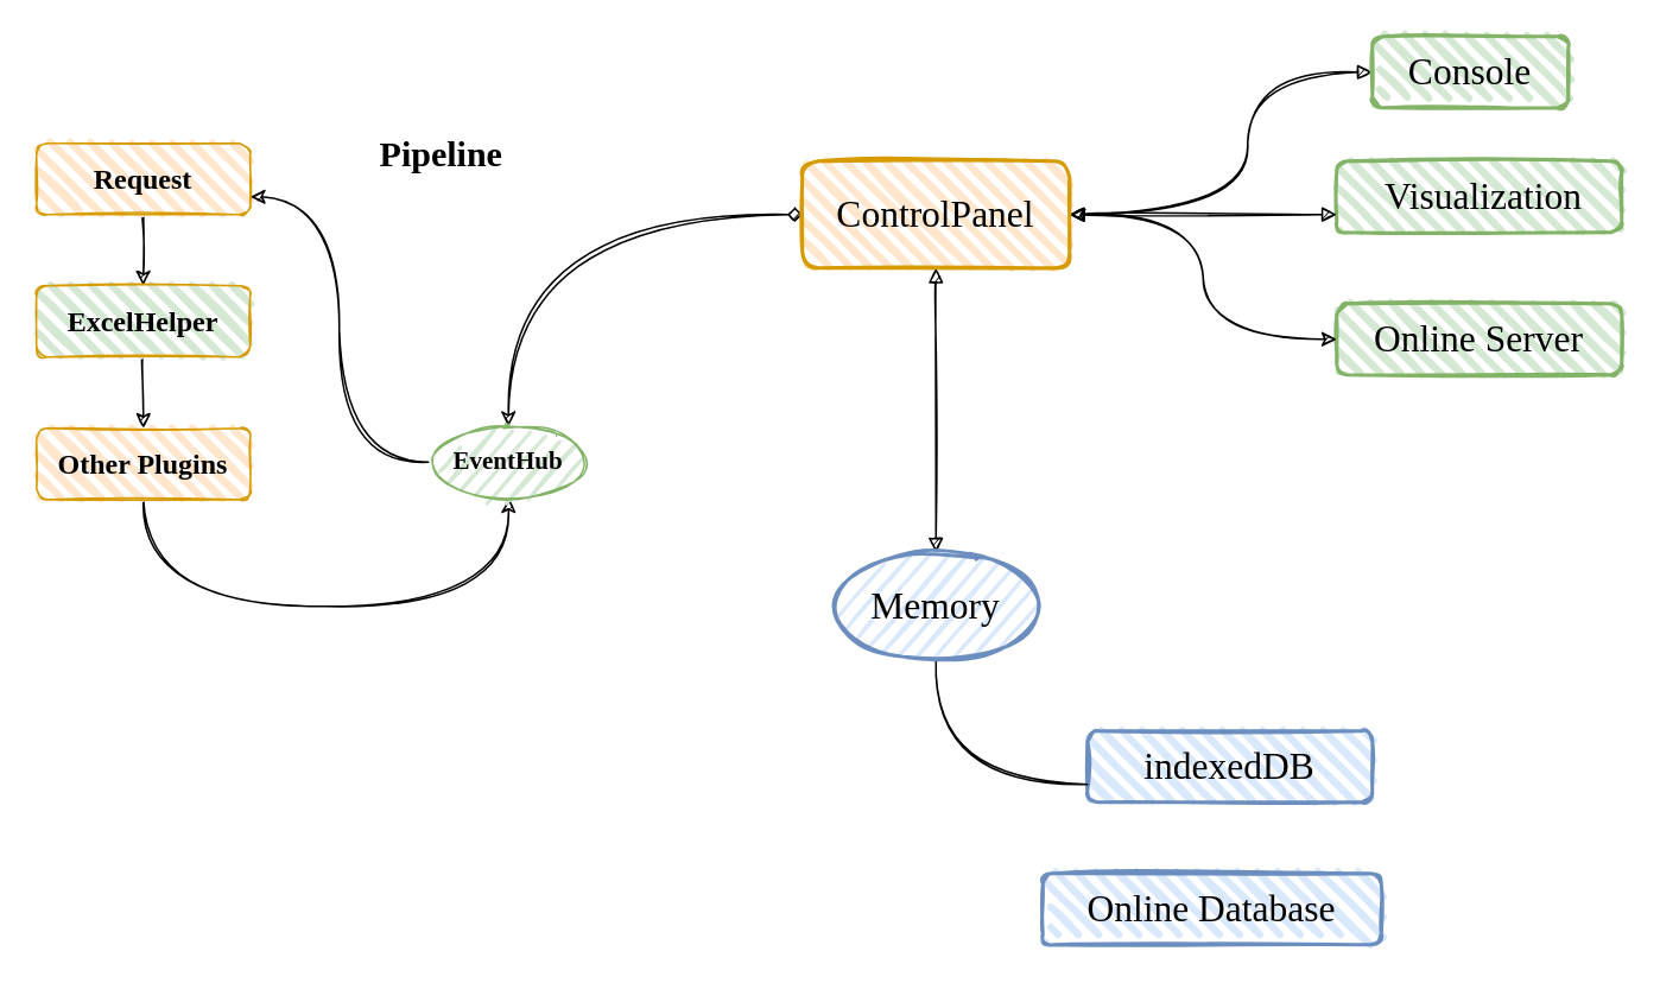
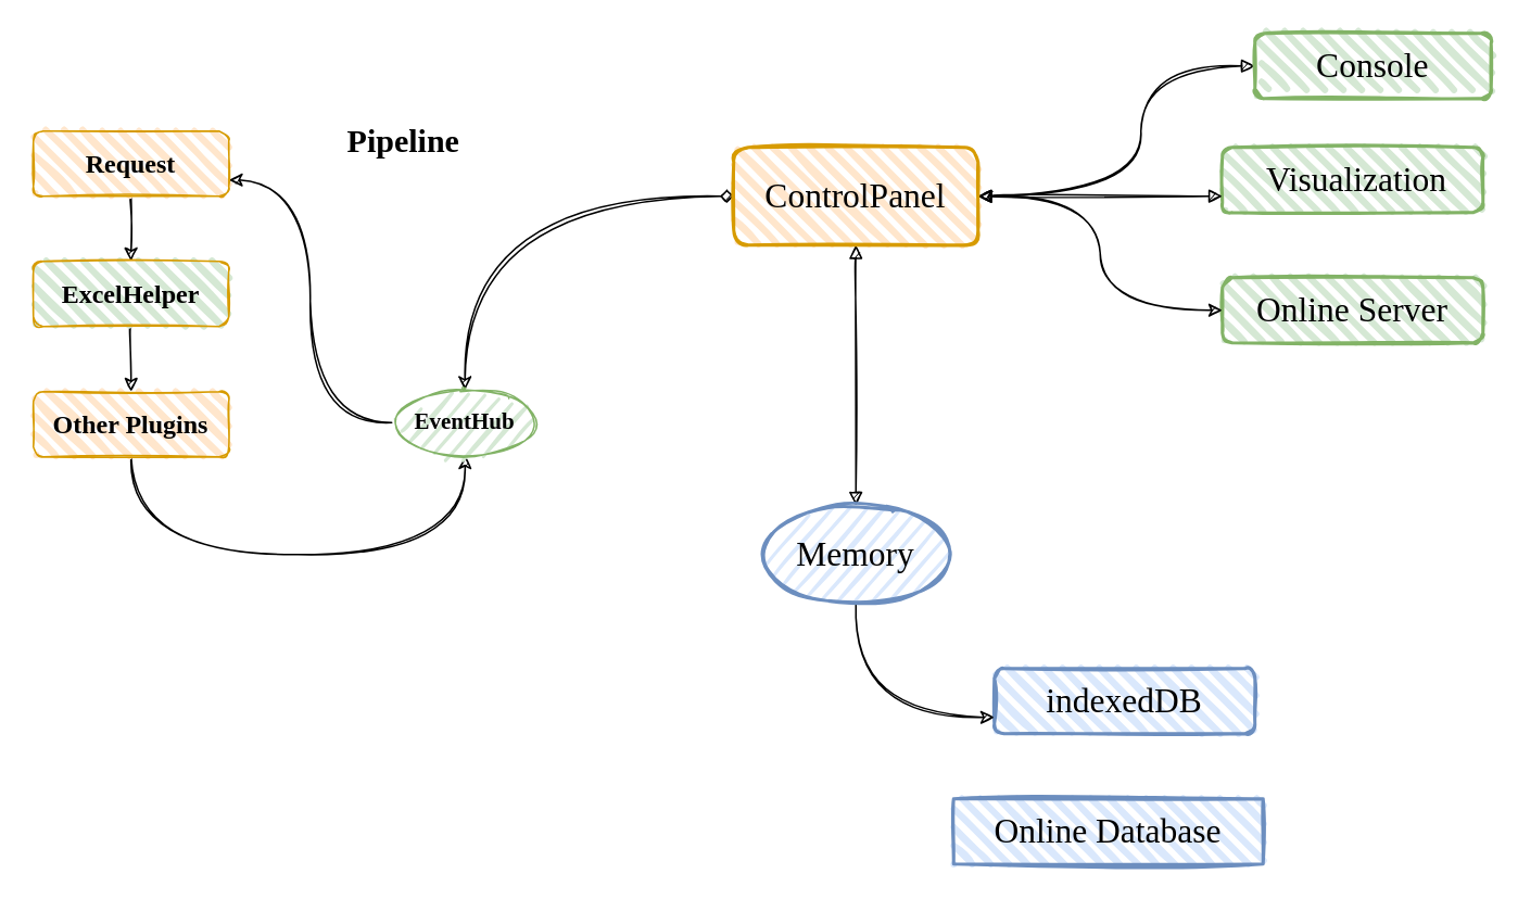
  <mxCell id="0" />
  <mxCell id="1" value="底层" style="" parent="0" />
  <mxCell id="2" style="edgeStyle=orthogonalEdgeStyle;curved=1;rounded=0;sketch=1;orthogonalLoop=1;jettySize=auto;html=1;entryX=0.5;entryY=0;entryDx=0;entryDy=0;fontFamily=Comic Sans MS;fontSize=16;startArrow=diamond;startFill=1;" parent="1" source="18" target="21" edge="1"><mxGeometry relative="1" as="geometry" /></mxCell>
  <mxCell id="3" style="edgeStyle=orthogonalEdgeStyle;curved=1;rounded=0;sketch=1;orthogonalLoop=1;jettySize=auto;html=1;entryX=1;entryY=0.75;entryDx=0;entryDy=0;fontFamily=Comic Sans MS;fontSize=16;" parent="1" source="21" target="17" edge="1"><mxGeometry relative="1" as="geometry" /></mxCell>
  <mxCell id="4" style="edgeStyle=orthogonalEdgeStyle;curved=1;rounded=0;sketch=1;orthogonalLoop=1;jettySize=auto;html=1;exitX=0.5;exitY=1;exitDx=0;exitDy=0;entryX=0.5;entryY=0;entryDx=0;entryDy=0;fontFamily=Comic Sans MS;fontSize=16;" parent="1" source="17" target="23" edge="1"><mxGeometry relative="1" as="geometry" /></mxCell>
  <mxCell id="5" style="edgeStyle=orthogonalEdgeStyle;curved=1;rounded=0;sketch=1;orthogonalLoop=1;jettySize=auto;html=1;exitX=0.5;exitY=1;exitDx=0;exitDy=0;entryX=0.5;entryY=0;entryDx=0;entryDy=0;fontFamily=Comic Sans MS;fontSize=16;" parent="1" source="23" target="24" edge="1"><mxGeometry relative="1" as="geometry" /></mxCell>
  <mxCell id="6" style="edgeStyle=orthogonalEdgeStyle;curved=1;rounded=0;sketch=1;orthogonalLoop=1;jettySize=auto;html=1;exitX=0.5;exitY=1;exitDx=0;exitDy=0;entryX=0.5;entryY=1;entryDx=0;entryDy=0;fontFamily=Comic Sans MS;fontSize=16;" parent="1" source="24" target="21" edge="1"><mxGeometry relative="1" as="geometry"><Array as="points"><mxPoint x="80" y="340" /><mxPoint x="285" y="340" /></Array></mxGeometry></mxCell>
  <mxCell id="7" value="&amp;nbsp;Visualization" style="whiteSpace=wrap;html=1;strokeWidth=2;fillWeight=4;hachureGap=8;hachureAngle=45;fillColor=#d5e8d4;strokeColor=#82b366;fontFamily=Comic Sans MS;fontSize=21;sketch=1;rounded=1;" parent="1" vertex="1"><mxGeometry x="750" y="90" width="160" height="40" as="geometry" /></mxCell>
  <mxCell id="8" value="indexedDB" style="whiteSpace=wrap;html=1;strokeWidth=2;fillWeight=4;hachureGap=8;hachureAngle=45;fillColor=#dae8fc;strokeColor=#6c8ebf;fontFamily=Comic Sans MS;fontSize=21;sketch=1;rounded=1;" parent="1" vertex="1"><mxGeometry x="610" y="410" width="160" height="40" as="geometry" /></mxCell>
- <mxCell id="9" value="Online Database" style="whiteSpace=wrap;html=1;strokeWidth=2;fillWeight=4;hachureGap=8;hachureAngle=45;fillColor=#dae8fc;strokeColor=#6c8ebf;fontFamily=Comic Sans MS;fontSize=21;sketch=1;rounded=1;" parent="1" vertex="1"><mxGeometry x="585" y="490" width="190" height="40" as="geometry" /></mxCell>
- <mxCell id="10" style="edgeStyle=orthogonalEdgeStyle;curved=1;rounded=0;sketch=1;orthogonalLoop=1;jettySize=auto;html=1;exitX=0.5;exitY=1;exitDx=0;exitDy=0;entryX=0;entryY=0.75;entryDx=0;entryDy=0;fontFamily=Comic Sans MS;fontSize=16;endArrow=none;" parent="1" source="19" target="8" edge="1"><mxGeometry relative="1" as="geometry" /></mxCell>
+ <mxCell id="9" value="Online Database" style="whiteSpace=wrap;html=1;strokeWidth=2;fillWeight=4;hachureGap=8;hachureAngle=45;fillColor=#dae8fc;strokeColor=#6c8ebf;fontFamily=Comic Sans MS;fontSize=21;sketch=1;rounded=0;" parent="1" vertex="1"><mxGeometry x="585" y="490" width="190" height="40" as="geometry" /></mxCell>
+ <mxCell id="10" style="edgeStyle=orthogonalEdgeStyle;curved=1;rounded=0;sketch=1;orthogonalLoop=1;jettySize=auto;html=1;exitX=0.5;exitY=1;exitDx=0;exitDy=0;entryX=0;entryY=0.75;entryDx=0;entryDy=0;fontFamily=Comic Sans MS;fontSize=16;" parent="1" source="19" target="8" edge="1"><mxGeometry relative="1" as="geometry" /></mxCell>
  <mxCell id="11" style="edgeStyle=orthogonalEdgeStyle;rounded=0;orthogonalLoop=1;jettySize=auto;html=1;sketch=1;endArrow=block;endFill=1;startArrow=block;startFill=1;curved=1;" parent="1" source="18" target="20" edge="1"><mxGeometry relative="1" as="geometry"><Array as="points"><mxPoint x="700" y="120" /><mxPoint x="700" y="40" /></Array></mxGeometry></mxCell>
  <mxCell id="12" style="edgeStyle=orthogonalEdgeStyle;rounded=0;orthogonalLoop=1;jettySize=auto;html=1;entryX=0;entryY=0.75;entryDx=0;entryDy=0;sketch=1;endArrow=block;endFill=1;startArrow=block;startFill=1;curved=1;" parent="1" source="18" target="7" edge="1"><mxGeometry relative="1" as="geometry" /></mxCell>
  <mxCell id="13" style="edgeStyle=orthogonalEdgeStyle;rounded=0;orthogonalLoop=1;jettySize=auto;html=1;exitX=0.5;exitY=1;exitDx=0;exitDy=0;sketch=1;endArrow=block;endFill=1;startArrow=block;startFill=1;curved=1;" parent="1" source="18" target="19" edge="1"><mxGeometry relative="1" as="geometry" /></mxCell>
  <mxCell id="14" value="Online Server" style="whiteSpace=wrap;html=1;strokeWidth=2;fillWeight=4;hachureGap=8;hachureAngle=45;fillColor=#d5e8d4;strokeColor=#82b366;fontFamily=Comic Sans MS;fontSize=21;sketch=1;rounded=1;" vertex="1" parent="1"><mxGeometry x="750" y="170" width="160" height="40" as="geometry" /></mxCell>
  <mxCell id="15" style="edgeStyle=orthogonalEdgeStyle;rounded=0;orthogonalLoop=1;jettySize=auto;html=1;entryX=0;entryY=0.5;entryDx=0;entryDy=0;sketch=1;curved=1;startArrow=classic;startFill=0;" edge="1" parent="1" source="18" target="14"><mxGeometry relative="1" as="geometry" /></mxCell>
  <mxCell id="16" parent="0" />
  <mxCell id="17" value="Request" style="whiteSpace=wrap;html=1;strokeWidth=1;fillWeight=4;hachureGap=8;hachureAngle=45;fillColor=#ffe6cc;strokeColor=#d79b00;fontFamily=Comic Sans MS;fontSize=16;sketch=1;rounded=1;fontStyle=1" parent="16" vertex="1"><mxGeometry x="20" y="80" width="120" height="40" as="geometry" /></mxCell>
  <mxCell id="18" value="ControlPanel" style="whiteSpace=wrap;html=1;strokeWidth=2;fillWeight=4;hachureGap=8;hachureAngle=45;fillColor=#ffe6cc;strokeColor=#d79b00;fontFamily=Comic Sans MS;fontSize=21;sketch=1;rounded=1;" parent="16" vertex="1"><mxGeometry x="450" y="90" width="150" height="60" as="geometry" /></mxCell>
  <mxCell id="19" value="Memory" style="ellipse;whiteSpace=wrap;html=1;strokeWidth=2;fillWeight=2;hachureGap=8;fillColor=#dae8fc;fillStyle=dots;strokeColor=#6c8ebf;fontFamily=Comic Sans MS;fontSize=21;sketch=1;rounded=1;" parent="16" vertex="1"><mxGeometry x="465" y="310" width="120" height="60" as="geometry" /></mxCell>
- <mxCell id="20" value="Console" style="whiteSpace=wrap;html=1;strokeWidth=2;fillWeight=4;hachureGap=8;hachureAngle=45;fillColor=#d5e8d4;strokeColor=#82b366;fontFamily=Comic Sans MS;fontSize=21;sketch=1;rounded=1;" parent="16" vertex="1"><mxGeometry x="770" y="20" width="110" height="40" as="geometry" /></mxCell>
+ <mxCell id="20" value="Console" style="whiteSpace=wrap;html=1;strokeWidth=2;fillWeight=4;hachureGap=8;hachureAngle=45;fillColor=#d5e8d4;strokeColor=#82b366;fontFamily=Comic Sans MS;fontSize=21;sketch=1;rounded=1;" parent="16" vertex="1"><mxGeometry x="770" y="20" width="145" height="40" as="geometry" /></mxCell>
  <mxCell id="21" value="EventHub" style="ellipse;whiteSpace=wrap;html=1;strokeWidth=1;fillWeight=2;hachureGap=8;fillColor=#d5e8d4;fillStyle=dots;strokeColor=#82b366;fontFamily=Comic Sans MS;fontSize=14;sketch=1;rounded=1;fontStyle=1;" parent="16" vertex="1"><mxGeometry x="240" y="239" width="90" height="40" as="geometry" /></mxCell>
  <mxCell id="22" value="Pipeline" style="text;html=1;strokeColor=none;fillColor=none;align=center;verticalAlign=middle;whiteSpace=wrap;overflow=hidden;rounded=0;dashed=1;sketch=1;fontFamily=Comic Sans MS;fontSize=20;fontStyle=1" parent="16" vertex="1"><mxGeometry x="190" y="60" width="115" height="50" as="geometry" /></mxCell>
  <mxCell id="23" value="ExcelHelper" style="whiteSpace=wrap;html=1;strokeWidth=1;fillWeight=4;hachureGap=8;hachureAngle=45;fillColor=#d5e8d4;strokeColor=#d79b00;fontFamily=Comic Sans MS;fontSize=16;sketch=1;rounded=1;fontStyle=1;" parent="16" vertex="1"><mxGeometry x="20" y="160" width="120" height="40" as="geometry" /></mxCell>
  <mxCell id="24" value="Other Plugins" style="whiteSpace=wrap;html=1;strokeWidth=1;fillWeight=4;hachureGap=8;hachureAngle=45;fillColor=#ffe6cc;strokeColor=#d79b00;fontFamily=Comic Sans MS;fontSize=16;sketch=1;rounded=1;fontStyle=1" parent="16" vertex="1"><mxGeometry x="20" y="240" width="120" height="40" as="geometry" /></mxCell>
